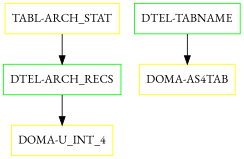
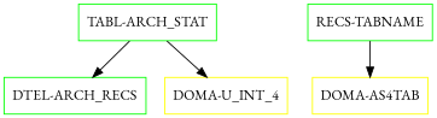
  digraph {
    fontname="EB Garamond"
    node [color=green fontname="EB Garamond" shape=box]
    edge [fontname="EB Garamond"]
-   "TABL-ARCH_STAT" [color=yellow]
+   "TABL-ARCH_STAT"
    "DTEL-ARCH_RECS"
    "DOMA-U_INT_4" [color=yellow]
-   "DTEL-TABNAME"
+   "DTEL-TABNAME" [label="RECS-TABNAME"]
    "DOMA-AS4TAB" [color=yellow]
    "TABL-ARCH_STAT" -> "DTEL-ARCH_RECS"
-   "DTEL-ARCH_RECS" -> "DOMA-U_INT_4"
+   "TABL-ARCH_STAT" -> "DOMA-U_INT_4"
    "DTEL-TABNAME" -> "DOMA-AS4TAB"
  }
